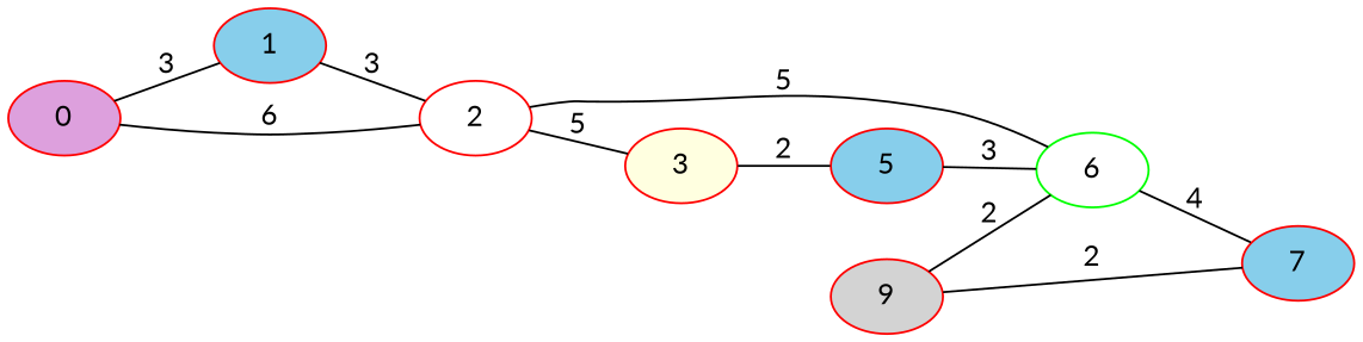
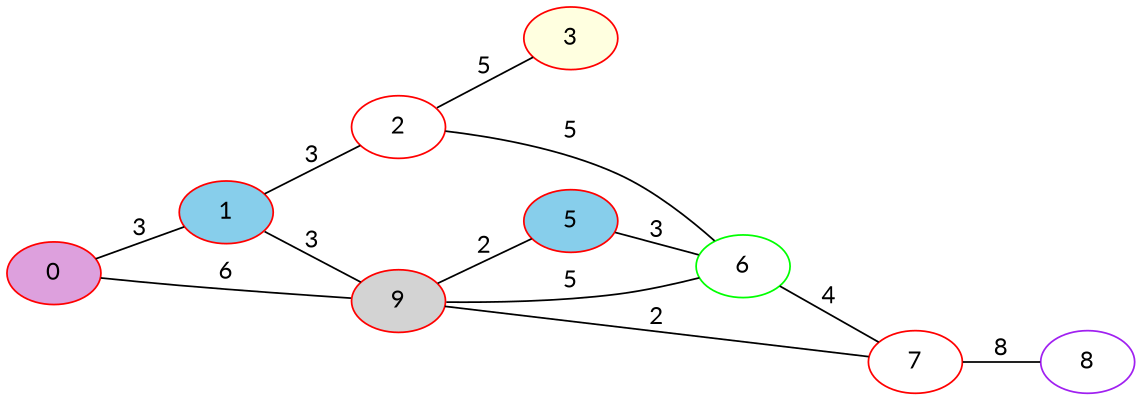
  graph {
    fontname=Lato
    rankdir=LR
    node [color=red fillcolor=white fontname=Lato style=filled weight=1]
    edge [fontname=Lato]
    0 [fillcolor=plum]
    1 [fillcolor=skyblue]
    n3 [fillcolor=lightgrey label=9]
    2
    6 [color=green weight=2]
-   7 [fillcolor=skyblue]
+   7
    3 [fillcolor=lightyellow]
    5 [fillcolor=skyblue]
+   8 [color=purple weight=4]
    0 -- 1 [label=3]
-   0 -- 2 [label=6]
+   0 -- n3 [label=6]
+   1 -- n3 [label=3]
    1 -- 2 [label=3]
-   n3 -- 6 [label=2]
+   n3 -- 6 [label=5]
    n3 -- 7 [label=2]
    2 -- 6 [label=5]
    2 -- 3 [label=5]
    6 -- 7 [label=4]
-   3 -- 5 [label=2]
+   7 -- 8 [label=8]
+   n3 -- 5 [label=2]
    5 -- 6 [label=3]
  }
